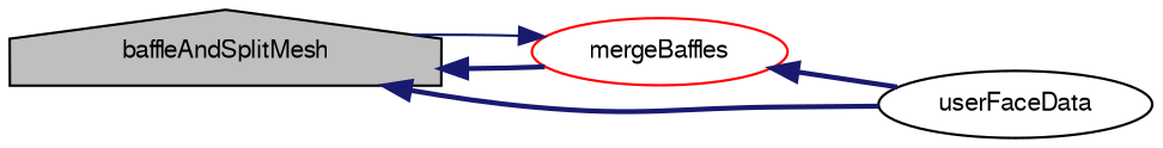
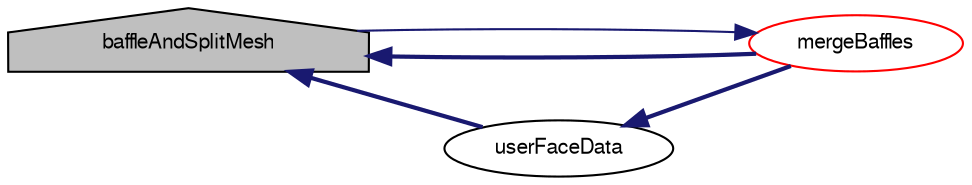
  digraph {
    rankdir=LR
    node [color=black fontname=FreeSans fontsize=10 shape=ellipse]
    edge [color=midnightblue dir=back fontname=FreeSans fontsize=10 labelfontname=FreeSans labelfontsize=10 style=bold]
    n1 [fillcolor=grey75 fontcolor=black height=0.2 label=baffleAndSplitMesh shape=house style=filled width=0.4]
    n2 [color=red height=0.2 label=mergeBaffles width=0.4]
    n3 [height=0.2 label=userFaceData width=0.4]
    n1 -> n2
    n1 -> n3
    n2 -> n1 [style=solid]
-   n2 -> n3
+   n3 -> n2
  }
